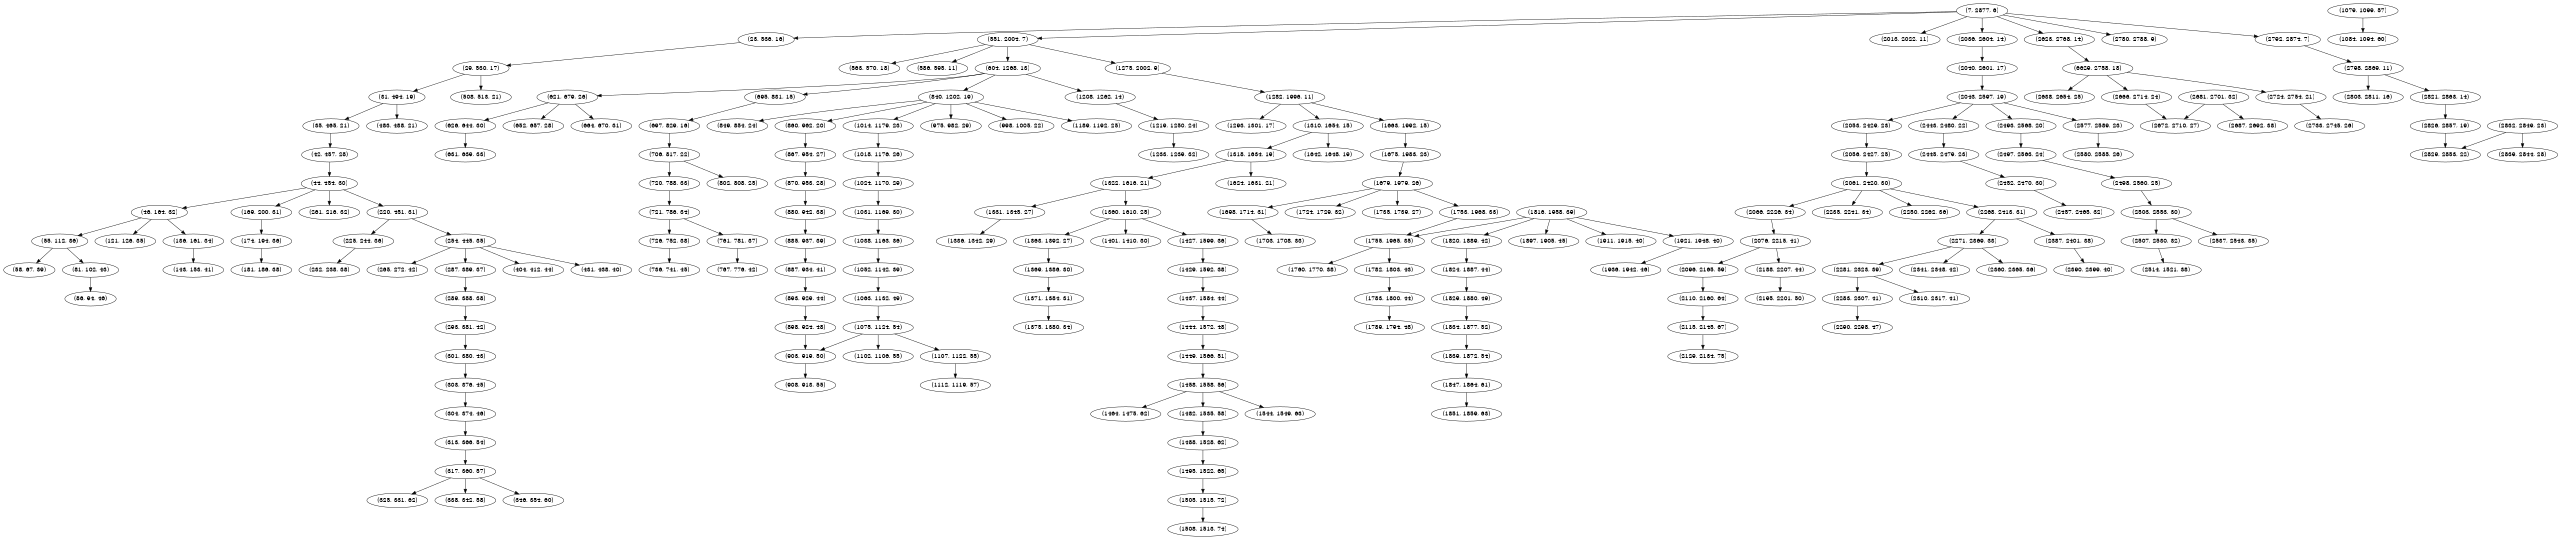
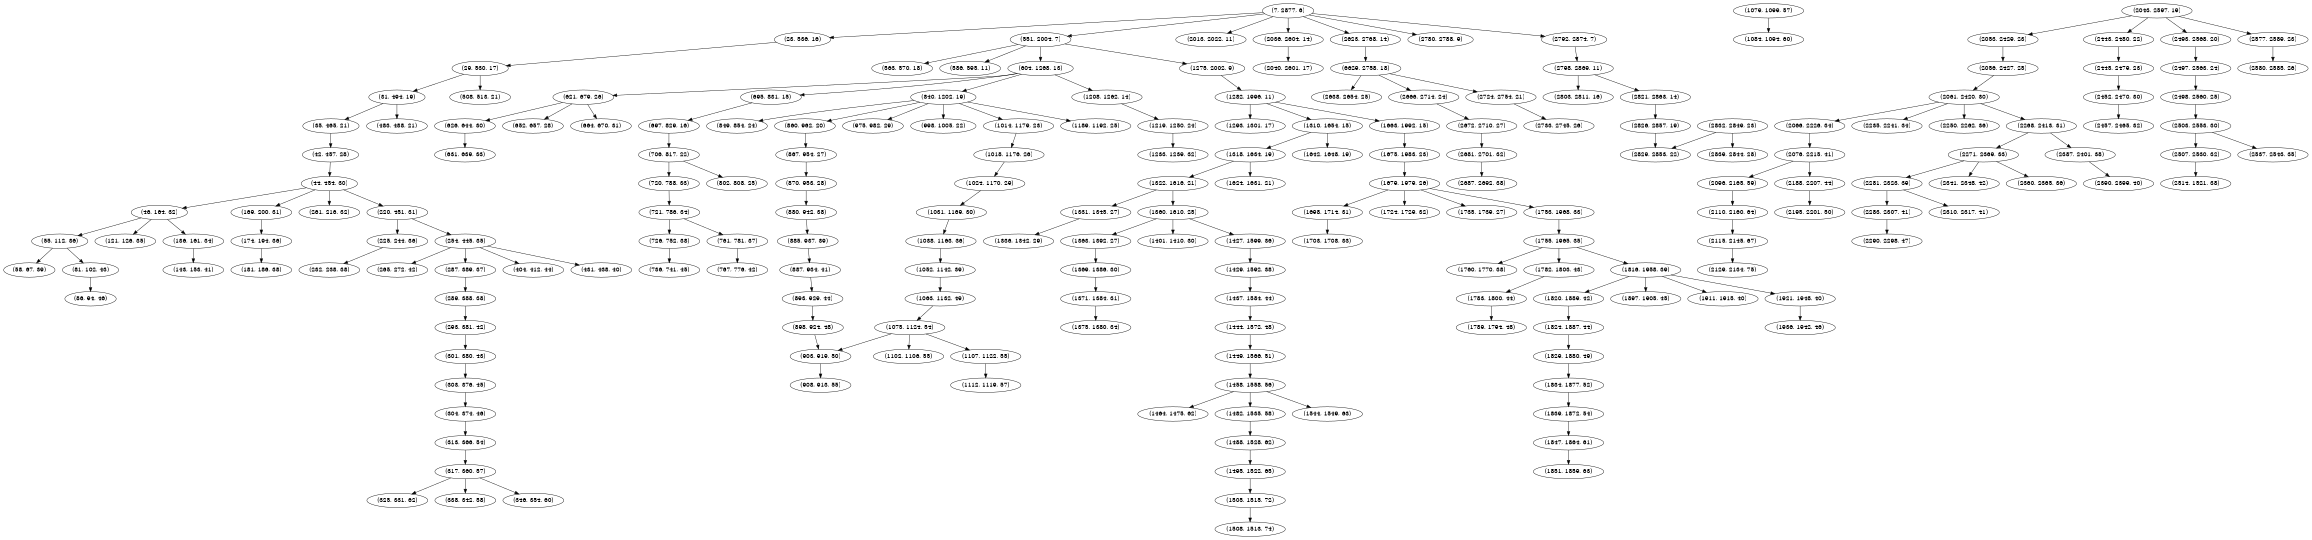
  digraph {
    "(7, 2877, 6)"
    "(23, 536, 16)"
    "(551, 2004, 7)"
    "(2013, 2022, 11)"
    "(2036, 2604, 14)"
    "(2623, 2768, 14)"
    "(2780, 2788, 9)"
    "(2792, 2874, 7)"
    "(29, 530, 17)"
    "(563, 570, 18)"
    "(586, 595, 11)"
    "(604, 1268, 13)"
    "(1275, 2002, 9)"
    "(2040, 2601, 17)"
    n15 [label="(6629, 2758, 18)"]
    "(2798, 2869, 11)"
    "(31, 494, 19)"
    "(508, 513, 21)"
    "(35, 465, 21)"
    "(483, 488, 21)"
    "(42, 457, 28)"
    "(44, 454, 30)"
    "(46, 164, 32)"
    "(169, 200, 31)"
    n25 [label="(261, 216, 32)"]
    "(220, 451, 31)"
    "(55, 112, 36)"
    "(121, 126, 35)"
    "(136, 161, 34)"
    "(174, 194, 36)"
    "(225, 244, 36)"
    "(254, 445, 35)"
    "(58, 67, 39)"
    "(81, 102, 43)"
    "(143, 153, 41)"
    "(86, 94, 46)"
    "(181, 186, 38)"
    "(232, 238, 38)"
    "(265, 272, 42)"
    "(287, 389, 37)"
    "(404, 412, 44)"
    "(431, 438, 40)"
    "(289, 388, 38)"
    "(293, 381, 42)"
    "(301, 380, 43)"
    "(303, 376, 45)"
    "(304, 374, 46)"
    "(313, 366, 54)"
    "(317, 360, 57)"
    "(325, 331, 62)"
    "(338, 342, 58)"
    "(346, 354, 60)"
    "(621, 679, 26)"
    "(695, 831, 15)"
    "(840, 1202, 19)"
    "(1208, 1262, 14)"
    "(1282, 1996, 11)"
    "(626, 644, 30)"
    "(652, 657, 28)"
    "(664, 670, 31)"
    "(697, 829, 16)"
    "(849, 854, 24)"
    "(860, 962, 20)"
    "(975, 982, 29)"
    "(998, 1005, 22)"
    "(1014, 1179, 23)"
    "(1189, 1192, 25)"
    "(1219, 1250, 24)"
    "(631, 639, 33)"
    "(706, 817, 22)"
    "(720, 788, 33)"
    "(802, 808, 25)"
    "(721, 786, 34)"
    "(726, 752, 38)"
    "(761, 781, 37)"
    "(736, 741, 45)"
    "(767, 776, 42)"
    "(867, 954, 27)"
    "(1018, 1176, 26)"
    "(870, 953, 28)"
    "(880, 942, 38)"
    "(885, 937, 39)"
    "(887, 934, 41)"
    "(893, 929, 44)"
    "(898, 924, 48)"
    "(903, 919, 50)"
    "(908, 913, 55)"
    "(1024, 1170, 29)"
    "(1031, 1169, 30)"
    "(1038, 1163, 36)"
    "(1052, 1142, 39)"
    "(1063, 1132, 49)"
    "(1075, 1124, 54)"
    "(1102, 1106, 55)"
    "(1107, 1122, 55)"
    "(1079, 1099, 57)"
    "(1084, 1094, 60)"
    "(1112, 1119, 57)"
    "(1233, 1239, 32)"
    "(1293, 1301, 17)"
    "(1310, 1654, 15)"
    "(1663, 1992, 15)"
    "(1318, 1634, 19)"
    "(1642, 1648, 19)"
    "(1675, 1983, 23)"
    "(1322, 1616, 21)"
    "(1624, 1631, 21)"
    "(1331, 1345, 27)"
    "(1360, 1610, 25)"
    "(1336, 1342, 29)"
    "(1363, 1392, 27)"
    "(1401, 1410, 30)"
    "(1427, 1599, 36)"
    "(1369, 1386, 30)"
    "(1429, 1592, 38)"
    "(1371, 1384, 31)"
    "(1375, 1380, 34)"
    "(1437, 1584, 44)"
    "(1444, 1572, 48)"
    "(1449, 1566, 51)"
    "(1458, 1558, 56)"
    "(1464, 1475, 62)"
    "(1482, 1535, 58)"
    "(1544, 1549, 63)"
    "(1488, 1528, 62)"
    "(1495, 1522, 65)"
    "(1505, 1515, 72)"
    "(1508, 1513, 74)"
    "(1679, 1979, 26)"
    "(1698, 1714, 31)"
    "(1724, 1729, 32)"
    "(1735, 1739, 27)"
    "(1753, 1968, 33)"
    "(1703, 1708, 33)"
    "(1755, 1965, 35)"
    "(1760, 1770, 38)"
    "(1782, 1803, 43)"
    "(1816, 1958, 39)"
    "(1783, 1800, 44)"
    "(1820, 1889, 42)"
    "(1897, 1905, 45)"
    "(1911, 1915, 40)"
    "(1921, 1948, 40)"
    "(1789, 1794, 48)"
    "(1824, 1887, 44)"
    "(1936, 1942, 46)"
    "(1829, 1880, 49)"
    "(1834, 1877, 52)"
    "(1839, 1872, 54)"
    "(1847, 1864, 61)"
    "(1851, 1859, 63)"
    "(2043, 2597, 19)"
    "(2053, 2429, 23)"
    "(2443, 2480, 22)"
    "(2493, 2568, 20)"
    "(2577, 2589, 23)"
    "(2056, 2427, 25)"
    "(2445, 2479, 23)"
    "(2497, 2563, 24)"
    "(2580, 2585, 26)"
    "(2061, 2420, 30)"
    "(2066, 2226, 34)"
    "(2235, 2241, 34)"
    "(2250, 2262, 36)"
    "(2268, 2413, 31)"
    "(2076, 2215, 41)"
    "(2271, 2369, 33)"
    "(2387, 2401, 38)"
    "(2096, 2165, 59)"
    "(2188, 2207, 44)"
    "(2110, 2160, 64)"
    "(2195, 2201, 50)"
    "(2115, 2145, 67)"
    "(2129, 2134, 75)"
    "(2281, 2323, 39)"
    "(2341, 2348, 42)"
    "(2360, 2365, 36)"
    "(2390, 2399, 40)"
    "(2283, 2307, 41)"
    "(2310, 2317, 41)"
    "(2290, 2298, 47)"
    "(2452, 2470, 30)"
    "(2457, 2465, 32)"
    "(2498, 2560, 25)"
    "(2503, 2553, 30)"
    "(2507, 2530, 32)"
    "(2537, 2543, 35)"
    n188 [label="(2514, 1521, 38)"]
    "(2638, 2654, 25)"
    "(2666, 2714, 24)"
    "(2724, 2754, 21)"
    "(2672, 2710, 27)"
    "(2733, 2745, 26)"
    "(2681, 2701, 32)"
    "(2687, 2692, 38)"
    "(2803, 2811, 16)"
    "(2821, 2863, 14)"
    "(2826, 2857, 19)"
    "(2829, 2853, 22)"
    "(2832, 2849, 23)"
    "(2839, 2844, 28)"
    "(7, 2877, 6)" -> "(23, 536, 16)"
    "(7, 2877, 6)" -> "(551, 2004, 7)"
    "(7, 2877, 6)" -> "(2013, 2022, 11)"
    "(7, 2877, 6)" -> "(2036, 2604, 14)"
    "(7, 2877, 6)" -> "(2623, 2768, 14)"
    "(7, 2877, 6)" -> "(2780, 2788, 9)"
    "(7, 2877, 6)" -> "(2792, 2874, 7)"
    "(23, 536, 16)" -> "(29, 530, 17)"
    "(551, 2004, 7)" -> "(563, 570, 18)"
    "(551, 2004, 7)" -> "(586, 595, 11)"
    "(551, 2004, 7)" -> "(604, 1268, 13)"
    "(551, 2004, 7)" -> "(1275, 2002, 9)"
    "(2036, 2604, 14)" -> "(2040, 2601, 17)"
    "(2623, 2768, 14)" -> n15
    "(2792, 2874, 7)" -> "(2798, 2869, 11)"
    "(29, 530, 17)" -> "(31, 494, 19)"
    "(29, 530, 17)" -> "(508, 513, 21)"
    "(604, 1268, 13)" -> "(621, 679, 26)"
    "(604, 1268, 13)" -> "(695, 831, 15)"
    "(604, 1268, 13)" -> "(840, 1202, 19)"
    "(604, 1268, 13)" -> "(1208, 1262, 14)"
    "(1275, 2002, 9)" -> "(1282, 1996, 11)"
-   "(2040, 2601, 17)" -> "(2043, 2597, 19)"
    n15 -> "(2638, 2654, 25)"
    n15 -> "(2666, 2714, 24)"
    n15 -> "(2724, 2754, 21)"
    "(2798, 2869, 11)" -> "(2803, 2811, 16)"
    "(2798, 2869, 11)" -> "(2821, 2863, 14)"
    "(31, 494, 19)" -> "(35, 465, 21)"
    "(31, 494, 19)" -> "(483, 488, 21)"
    "(35, 465, 21)" -> "(42, 457, 28)"
    "(42, 457, 28)" -> "(44, 454, 30)"
    "(44, 454, 30)" -> "(46, 164, 32)"
    "(44, 454, 30)" -> "(169, 200, 31)"
    "(44, 454, 30)" -> n25
    "(44, 454, 30)" -> "(220, 451, 31)"
    "(46, 164, 32)" -> "(55, 112, 36)"
    "(46, 164, 32)" -> "(121, 126, 35)"
    "(46, 164, 32)" -> "(136, 161, 34)"
    "(169, 200, 31)" -> "(174, 194, 36)"
    "(220, 451, 31)" -> "(225, 244, 36)"
    "(220, 451, 31)" -> "(254, 445, 35)"
    "(55, 112, 36)" -> "(58, 67, 39)"
    "(55, 112, 36)" -> "(81, 102, 43)"
    "(136, 161, 34)" -> "(143, 153, 41)"
    "(174, 194, 36)" -> "(181, 186, 38)"
    "(225, 244, 36)" -> "(232, 238, 38)"
    "(254, 445, 35)" -> "(265, 272, 42)"
    "(254, 445, 35)" -> "(287, 389, 37)"
    "(254, 445, 35)" -> "(404, 412, 44)"
    "(254, 445, 35)" -> "(431, 438, 40)"
    "(81, 102, 43)" -> "(86, 94, 46)"
    "(287, 389, 37)" -> "(289, 388, 38)"
    "(289, 388, 38)" -> "(293, 381, 42)"
    "(293, 381, 42)" -> "(301, 380, 43)"
    "(301, 380, 43)" -> "(303, 376, 45)"
    "(303, 376, 45)" -> "(304, 374, 46)"
    "(304, 374, 46)" -> "(313, 366, 54)"
    "(313, 366, 54)" -> "(317, 360, 57)"
    "(317, 360, 57)" -> "(325, 331, 62)"
    "(317, 360, 57)" -> "(338, 342, 58)"
    "(317, 360, 57)" -> "(346, 354, 60)"
    "(621, 679, 26)" -> "(626, 644, 30)"
    "(621, 679, 26)" -> "(652, 657, 28)"
    "(621, 679, 26)" -> "(664, 670, 31)"
    "(695, 831, 15)" -> "(697, 829, 16)"
    "(840, 1202, 19)" -> "(849, 854, 24)"
    "(840, 1202, 19)" -> "(860, 962, 20)"
    "(840, 1202, 19)" -> "(975, 982, 29)"
    "(840, 1202, 19)" -> "(998, 1005, 22)"
    "(840, 1202, 19)" -> "(1014, 1179, 23)"
    "(840, 1202, 19)" -> "(1189, 1192, 25)"
    "(1208, 1262, 14)" -> "(1219, 1250, 24)"
    "(1282, 1996, 11)" -> "(1293, 1301, 17)"
    "(1282, 1996, 11)" -> "(1310, 1654, 15)"
    "(1282, 1996, 11)" -> "(1663, 1992, 15)"
    "(626, 644, 30)" -> "(631, 639, 33)"
    "(697, 829, 16)" -> "(706, 817, 22)"
    "(860, 962, 20)" -> "(867, 954, 27)"
    "(1014, 1179, 23)" -> "(1018, 1176, 26)"
    "(1219, 1250, 24)" -> "(1233, 1239, 32)"
    "(706, 817, 22)" -> "(720, 788, 33)"
    "(706, 817, 22)" -> "(802, 808, 25)"
    "(720, 788, 33)" -> "(721, 786, 34)"
    "(721, 786, 34)" -> "(726, 752, 38)"
    "(721, 786, 34)" -> "(761, 781, 37)"
    "(726, 752, 38)" -> "(736, 741, 45)"
    "(761, 781, 37)" -> "(767, 776, 42)"
    "(867, 954, 27)" -> "(870, 953, 28)"
    "(1018, 1176, 26)" -> "(1024, 1170, 29)"
    "(870, 953, 28)" -> "(880, 942, 38)"
    "(880, 942, 38)" -> "(885, 937, 39)"
    "(885, 937, 39)" -> "(887, 934, 41)"
    "(887, 934, 41)" -> "(893, 929, 44)"
    "(893, 929, 44)" -> "(898, 924, 48)"
    "(898, 924, 48)" -> "(903, 919, 50)"
    "(903, 919, 50)" -> "(908, 913, 55)"
    "(1024, 1170, 29)" -> "(1031, 1169, 30)"
    "(1031, 1169, 30)" -> "(1038, 1163, 36)"
    "(1038, 1163, 36)" -> "(1052, 1142, 39)"
    "(1052, 1142, 39)" -> "(1063, 1132, 49)"
    "(1063, 1132, 49)" -> "(1075, 1124, 54)"
    "(1075, 1124, 54)" -> "(903, 919, 50)"
    "(1075, 1124, 54)" -> "(1102, 1106, 55)"
    "(1075, 1124, 54)" -> "(1107, 1122, 55)"
    "(1107, 1122, 55)" -> "(1112, 1119, 57)"
    "(1079, 1099, 57)" -> "(1084, 1094, 60)"
    "(1310, 1654, 15)" -> "(1318, 1634, 19)"
    "(1310, 1654, 15)" -> "(1642, 1648, 19)"
    "(1663, 1992, 15)" -> "(1675, 1983, 23)"
    "(1318, 1634, 19)" -> "(1322, 1616, 21)"
    "(1318, 1634, 19)" -> "(1624, 1631, 21)"
    "(1675, 1983, 23)" -> "(1679, 1979, 26)"
    "(1322, 1616, 21)" -> "(1331, 1345, 27)"
    "(1322, 1616, 21)" -> "(1360, 1610, 25)"
    "(1331, 1345, 27)" -> "(1336, 1342, 29)"
    "(1360, 1610, 25)" -> "(1363, 1392, 27)"
    "(1360, 1610, 25)" -> "(1401, 1410, 30)"
    "(1360, 1610, 25)" -> "(1427, 1599, 36)"
    "(1363, 1392, 27)" -> "(1369, 1386, 30)"
    "(1427, 1599, 36)" -> "(1429, 1592, 38)"
    "(1369, 1386, 30)" -> "(1371, 1384, 31)"
    "(1429, 1592, 38)" -> "(1437, 1584, 44)"
    "(1371, 1384, 31)" -> "(1375, 1380, 34)"
    "(1437, 1584, 44)" -> "(1444, 1572, 48)"
    "(1444, 1572, 48)" -> "(1449, 1566, 51)"
    "(1449, 1566, 51)" -> "(1458, 1558, 56)"
    "(1458, 1558, 56)" -> "(1464, 1475, 62)"
    "(1458, 1558, 56)" -> "(1482, 1535, 58)"
    "(1458, 1558, 56)" -> "(1544, 1549, 63)"
    "(1482, 1535, 58)" -> "(1488, 1528, 62)"
    "(1488, 1528, 62)" -> "(1495, 1522, 65)"
    "(1495, 1522, 65)" -> "(1505, 1515, 72)"
    "(1505, 1515, 72)" -> "(1508, 1513, 74)"
    "(1679, 1979, 26)" -> "(1698, 1714, 31)"
    "(1679, 1979, 26)" -> "(1724, 1729, 32)"
    "(1679, 1979, 26)" -> "(1735, 1739, 27)"
    "(1679, 1979, 26)" -> "(1753, 1968, 33)"
    "(1698, 1714, 31)" -> "(1703, 1708, 33)"
    "(1753, 1968, 33)" -> "(1755, 1965, 35)"
    "(1755, 1965, 35)" -> "(1760, 1770, 38)"
    "(1755, 1965, 35)" -> "(1782, 1803, 43)"
-   "(1816, 1958, 39)" -> "(1755, 1965, 35)"
+   "(1755, 1965, 35)" -> "(1816, 1958, 39)"
    "(1782, 1803, 43)" -> "(1783, 1800, 44)"
    "(1816, 1958, 39)" -> "(1820, 1889, 42)"
    "(1816, 1958, 39)" -> "(1897, 1905, 45)"
    "(1816, 1958, 39)" -> "(1911, 1915, 40)"
    "(1816, 1958, 39)" -> "(1921, 1948, 40)"
    "(1783, 1800, 44)" -> "(1789, 1794, 48)"
    "(1820, 1889, 42)" -> "(1824, 1887, 44)"
    "(1921, 1948, 40)" -> "(1936, 1942, 46)"
    "(1824, 1887, 44)" -> "(1829, 1880, 49)"
    "(1829, 1880, 49)" -> "(1834, 1877, 52)"
    "(1834, 1877, 52)" -> "(1839, 1872, 54)"
    "(1839, 1872, 54)" -> "(1847, 1864, 61)"
    "(1847, 1864, 61)" -> "(1851, 1859, 63)"
    "(2043, 2597, 19)" -> "(2053, 2429, 23)"
    "(2043, 2597, 19)" -> "(2443, 2480, 22)"
    "(2043, 2597, 19)" -> "(2493, 2568, 20)"
    "(2043, 2597, 19)" -> "(2577, 2589, 23)"
    "(2053, 2429, 23)" -> "(2056, 2427, 25)"
    "(2443, 2480, 22)" -> "(2445, 2479, 23)"
    "(2493, 2568, 20)" -> "(2497, 2563, 24)"
    "(2577, 2589, 23)" -> "(2580, 2585, 26)"
    "(2056, 2427, 25)" -> "(2061, 2420, 30)"
    "(2445, 2479, 23)" -> "(2452, 2470, 30)"
    "(2497, 2563, 24)" -> "(2498, 2560, 25)"
    "(2061, 2420, 30)" -> "(2066, 2226, 34)"
    "(2061, 2420, 30)" -> "(2235, 2241, 34)"
    "(2061, 2420, 30)" -> "(2250, 2262, 36)"
    "(2061, 2420, 30)" -> "(2268, 2413, 31)"
    "(2066, 2226, 34)" -> "(2076, 2215, 41)"
    "(2268, 2413, 31)" -> "(2271, 2369, 33)"
    "(2268, 2413, 31)" -> "(2387, 2401, 38)"
    "(2076, 2215, 41)" -> "(2096, 2165, 59)"
    "(2076, 2215, 41)" -> "(2188, 2207, 44)"
    "(2271, 2369, 33)" -> "(2281, 2323, 39)"
    "(2271, 2369, 33)" -> "(2341, 2348, 42)"
    "(2271, 2369, 33)" -> "(2360, 2365, 36)"
    "(2387, 2401, 38)" -> "(2390, 2399, 40)"
    "(2096, 2165, 59)" -> "(2110, 2160, 64)"
    "(2188, 2207, 44)" -> "(2195, 2201, 50)"
    "(2110, 2160, 64)" -> "(2115, 2145, 67)"
    "(2115, 2145, 67)" -> "(2129, 2134, 75)"
    "(2281, 2323, 39)" -> "(2283, 2307, 41)"
    "(2281, 2323, 39)" -> "(2310, 2317, 41)"
    "(2283, 2307, 41)" -> "(2290, 2298, 47)"
    "(2452, 2470, 30)" -> "(2457, 2465, 32)"
    "(2498, 2560, 25)" -> "(2503, 2553, 30)"
    "(2503, 2553, 30)" -> "(2507, 2530, 32)"
    "(2503, 2553, 30)" -> "(2537, 2543, 35)"
    "(2507, 2530, 32)" -> n188
    "(2666, 2714, 24)" -> "(2672, 2710, 27)"
    "(2724, 2754, 21)" -> "(2733, 2745, 26)"
-   "(2681, 2701, 32)" -> "(2672, 2710, 27)"
+   "(2672, 2710, 27)" -> "(2681, 2701, 32)"
    "(2681, 2701, 32)" -> "(2687, 2692, 38)"
    "(2821, 2863, 14)" -> "(2826, 2857, 19)"
    "(2826, 2857, 19)" -> "(2829, 2853, 22)"
    "(2832, 2849, 23)" -> "(2829, 2853, 22)"
    "(2832, 2849, 23)" -> "(2839, 2844, 28)"
  }
